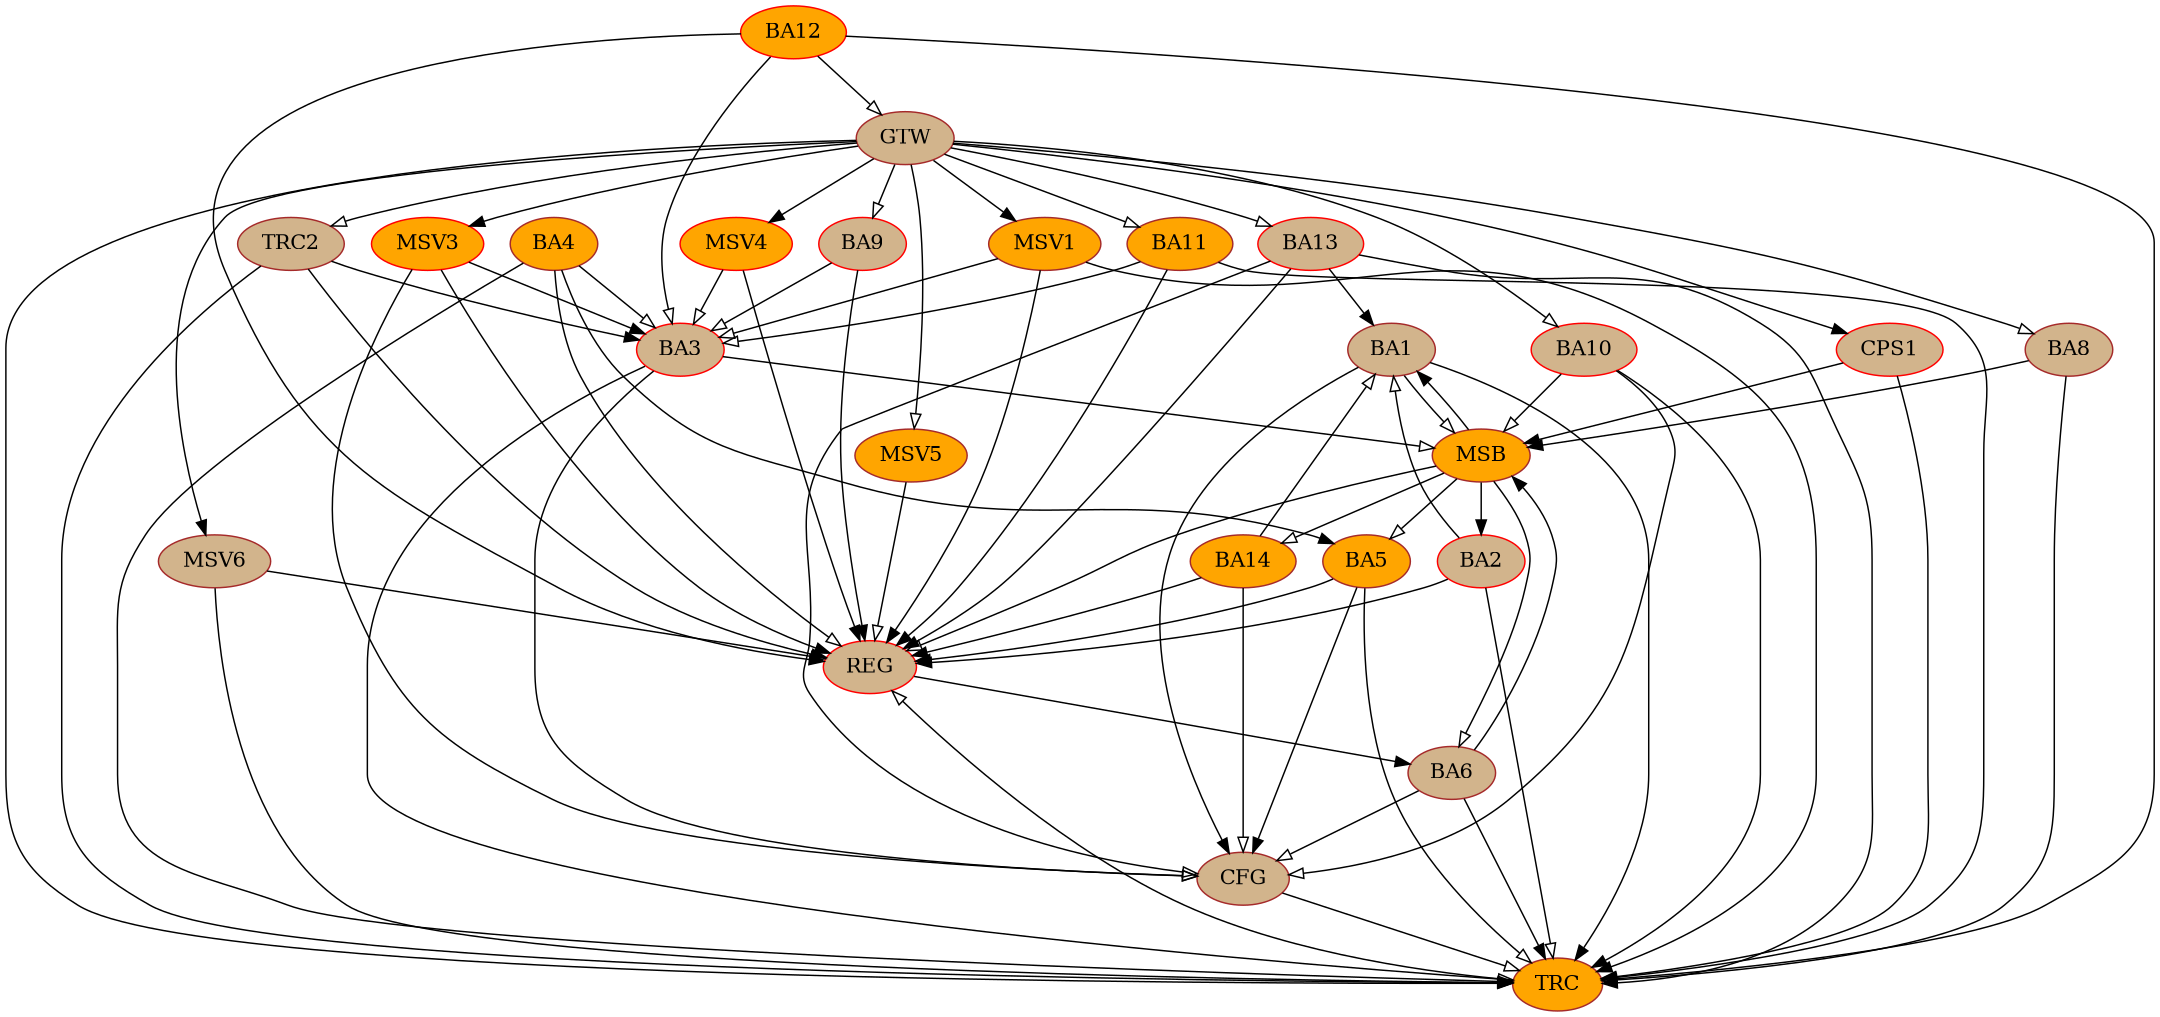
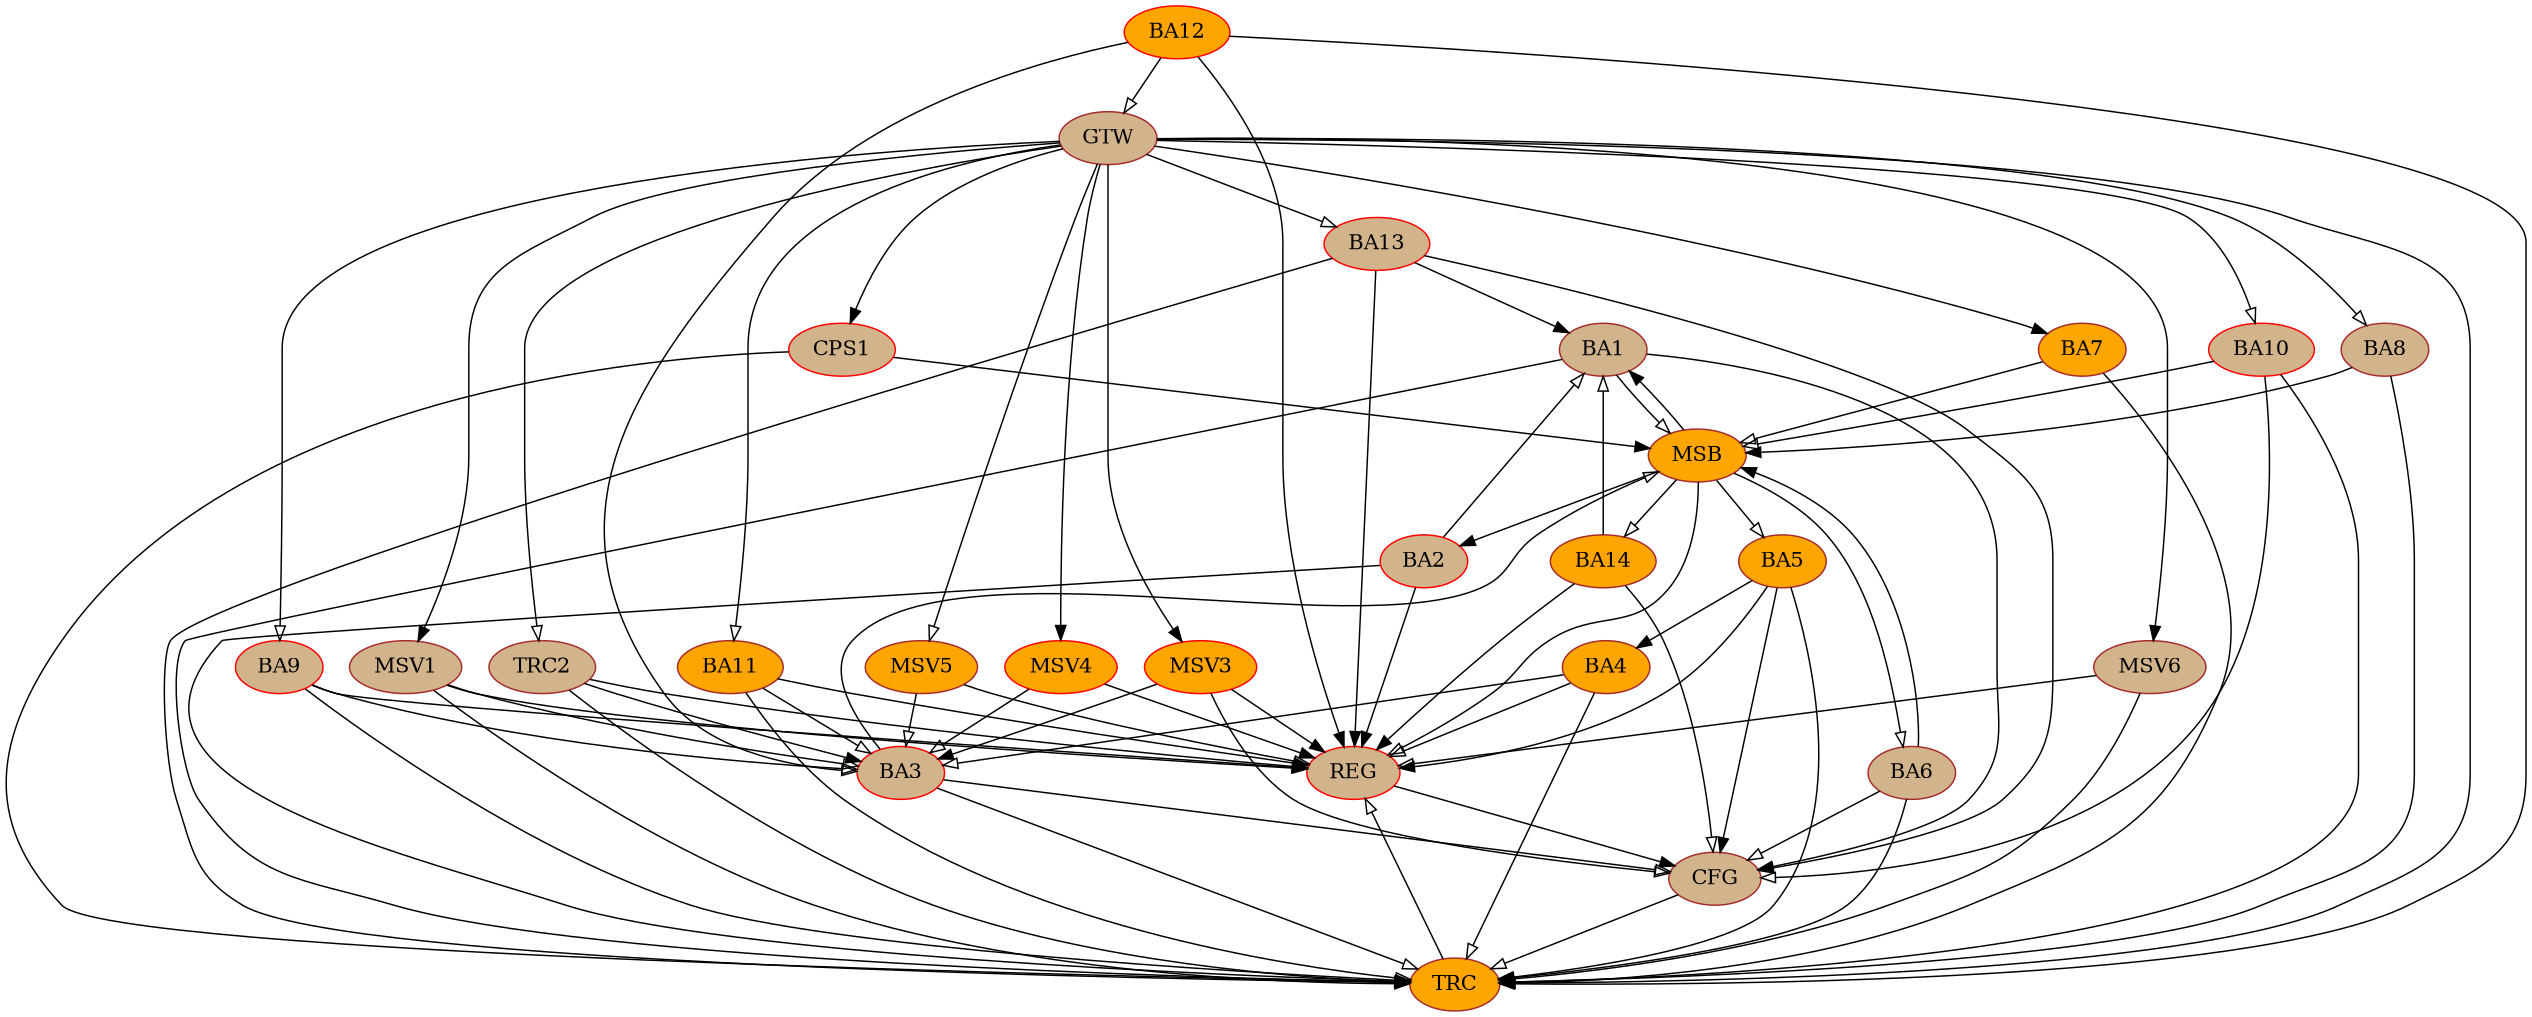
  strict digraph {
    node [color=brown fillcolor=tan style=filled]
    edge [arrowhead=onormal]
    n1 [label=BA1]
    n2 [fillcolor=orange label=MSB]
    n3 [label=CFG]
    n4 [fillcolor=orange label=TRC]
    n5 [color=red label=BA2]
    n6 [color=red label=REG]
    n7 [fillcolor=orange label=BA5]
    n8 [label=BA6]
    n9 [fillcolor=orange label=BA14]
    n10 [color=red label=BA3]
    n11 [fillcolor=orange label=BA4]
+   n12 [fillcolor=orange label=BA7]
    n13 [label=BA8]
    n14 [color=red label=BA9]
    n15 [color=red label=BA10]
    n16 [fillcolor=orange label=BA11]
    n17 [color=red fillcolor=orange label=BA12]
    n18 [label=GTW]
    n19 [color=red label=BA13]
    n20 [color=red label=CPS1]
-   n21 [fillcolor=orange label=MSV1]
+   n21 [label=MSV1]
    n22 [label=TRC2]
    n23 [color=red fillcolor=orange label=MSV3]
    n24 [color=red fillcolor=orange label=MSV4]
    n25 [fillcolor=orange label=MSV5]
    n26 [label=MSV6]
    n1 -> n2
    n1 -> n3 [arrowhead=normal]
    n1 -> n4 [arrowhead=normal]
    n2 -> n1 [arrowhead=normal]
    n2 -> n5 [arrowhead=normal]
    n2 -> n6
    n2 -> n7
    n2 -> n8
    n2 -> n9
    n3 -> n4
    n4 -> n6
    n5 -> n1
    n5 -> n4
    n5 -> n6 [arrowhead=normal]
-   n6 -> n8 [arrowhead=normal]
+   n6 -> n3 [arrowhead=normal]
    n7 -> n3 [arrowhead=normal]
    n7 -> n4
    n7 -> n6 [arrowhead=normal]
-   n11 -> n7 [arrowhead=normal]
+   n7 -> n11 [arrowhead=normal]
    n8 -> n2 [arrowhead=normal]
    n8 -> n3
    n8 -> n4 [arrowhead=normal]
    n9 -> n1
    n9 -> n3
    n9 -> n6 [arrowhead=normal]
    n10 -> n2
    n10 -> n3
    n10 -> n4
    n11 -> n4
    n11 -> n6
    n11 -> n10
+   n12 -> n2
+   n12 -> n4 [arrowhead=normal]
    n13 -> n2 [arrowhead=normal]
    n13 -> n4
+   n14 -> n4 [arrowhead=normal]
    n14 -> n6 [arrowhead=normal]
    n14 -> n10
    n15 -> n2
    n15 -> n3
    n15 -> n4 [arrowhead=normal]
    n16 -> n4
    n16 -> n6 [arrowhead=normal]
    n16 -> n10
    n17 -> n4
    n17 -> n6 [arrowhead=normal]
    n17 -> n10
    n17 -> n18
    n18 -> n4 [arrowhead=normal]
+   n18 -> n12 [arrowhead=normal]
    n18 -> n13
    n18 -> n14
    n18 -> n15
    n18 -> n16
    n18 -> n19
    n18 -> n20 [arrowhead=normal]
    n18 -> n21 [arrowhead=normal]
    n18 -> n22
    n18 -> n23 [arrowhead=normal]
    n18 -> n24 [arrowhead=normal]
    n18 -> n25
    n18 -> n26 [arrowhead=normal]
    n19 -> n1 [arrowhead=normal]
    n19 -> n3
    n19 -> n4 [arrowhead=normal]
    n19 -> n6 [arrowhead=normal]
    n20 -> n2 [arrowhead=normal]
    n20 -> n4 [arrowhead=normal]
    n21 -> n4 [arrowhead=normal]
    n21 -> n6 [arrowhead=normal]
    n21 -> n10
    n22 -> n4 [arrowhead=normal]
    n22 -> n6 [arrowhead=normal]
    n22 -> n10 [arrowhead=normal]
    n23 -> n3
    n23 -> n6 [arrowhead=normal]
    n23 -> n10 [arrowhead=normal]
    n24 -> n6 [arrowhead=normal]
    n24 -> n10
    n25 -> n6
+   n25 -> n10
    n26 -> n4 [arrowhead=normal]
    n26 -> n6
  }
